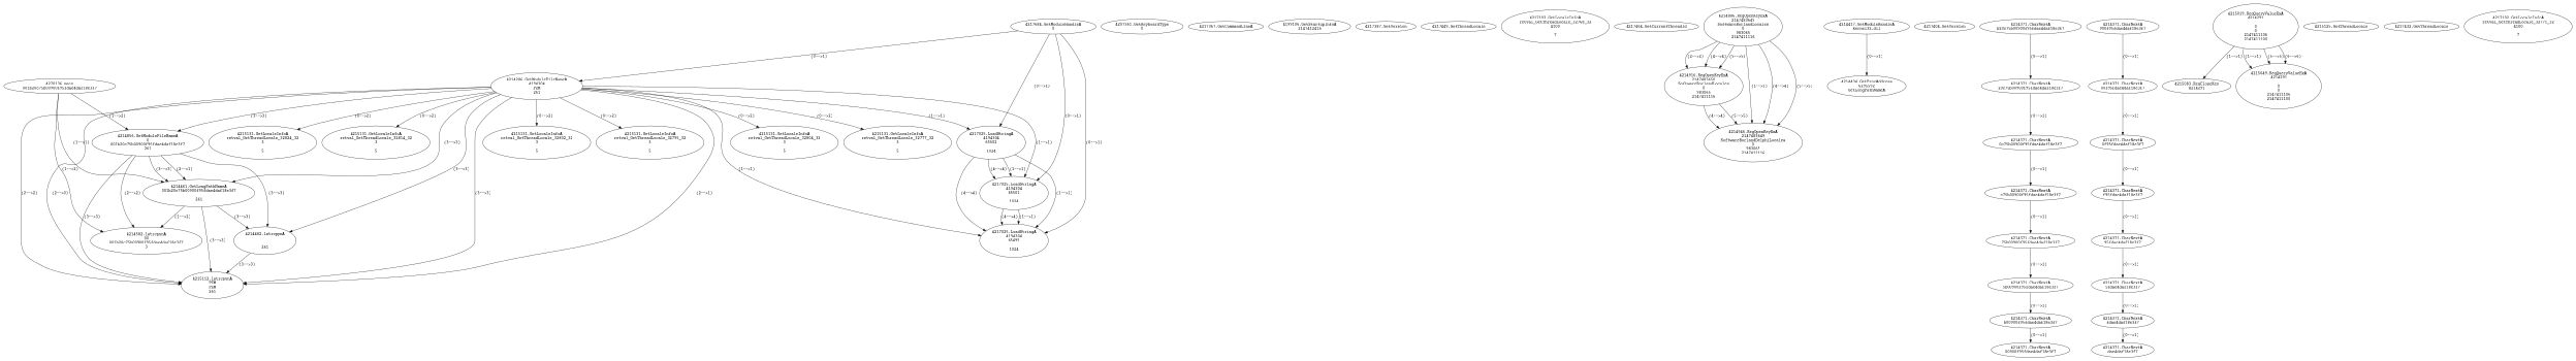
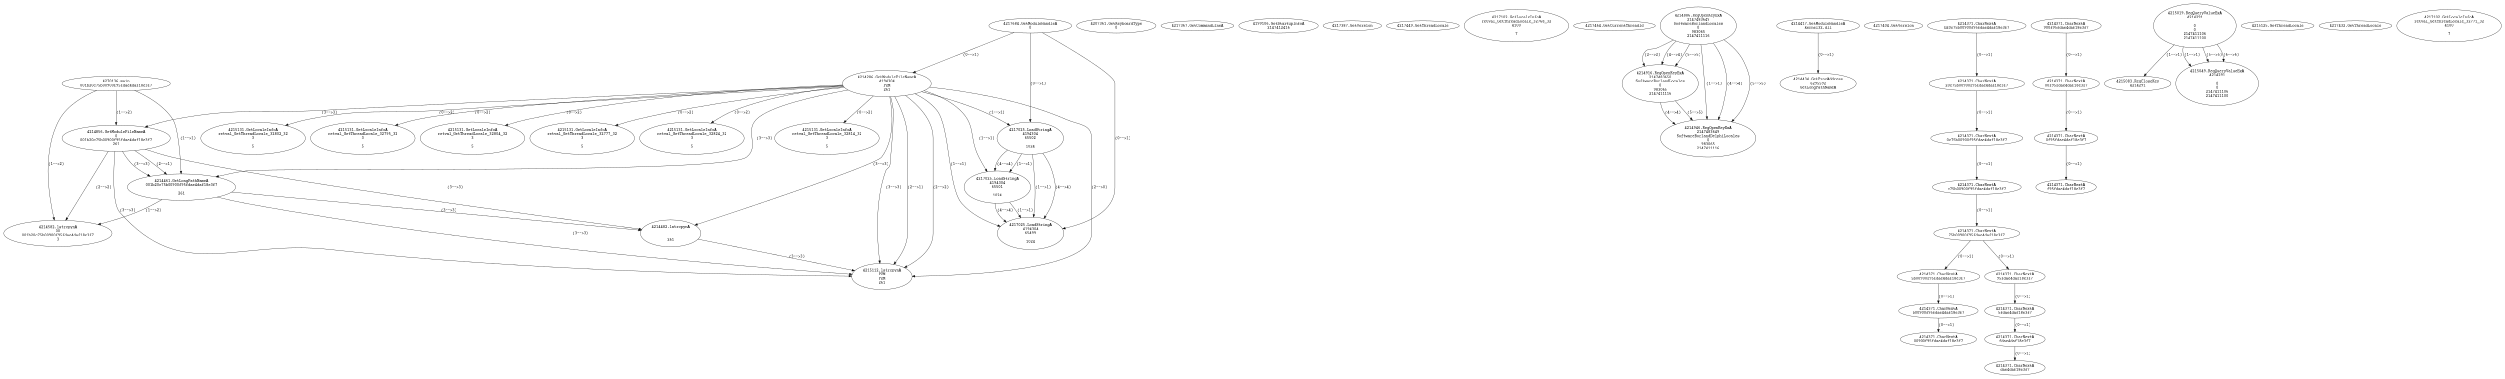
  digraph {
    fontname="Courier Prime"
    node [fontname="Courier Prime"]
    edge [fontname="Courier Prime"]
    n1 [label="4270136.main\n001b20c75b00900f95fdae4daf18e3f7"]
    n2 [label="4214856.GetModuleFileNameA\n0\n001b20c75b00900f95fdae4daf18e3f7\n261"]
    n3 [label="4214461.GetLongPathNameA\n001b20c75b00900f95fdae4daf18e3f7\n\n261"]
    n4 [label="4214582.lstrcpynA\n00\n001b20c75b00900f95fdae4daf18e3f7\n3"]
    n5 [label="4214482.lstrcpynA\n\n\n261"]
    n6 [label="4215112.lstrcpynA\nPZM\nPZM\n261"]
    n7 [label="4217684.GetModuleHandleA\n0"]
    n8 [label="4214286.GetModuleFileNameA\n4194304\nPZM\n261"]
    n9 [label="4217025.LoadStringA\n4194304\n65502\n\n1024"]
    n10 [label="4217025.LoadStringA\n4194304\n65501\n\n1024"]
    n11 [label="4217025.LoadStringA\n4194304\n65499\n\n1024"]
    n12 [label="4215131.GetLocaleInfoA\nretval_GetThreadLocale_32802_32\n3\n\n5"]
    n13 [label="4215131.GetLocaleInfoA\nretval_GetThreadLocale_32795_32\n3\n\n5"]
    n14 [label="4215131.GetLocaleInfoA\nretval_GetThreadLocale_32804_32\n3\n\n5"]
    n15 [label="4215131.GetLocaleInfoA\nretval_GetThreadLocale_32777_32\n3\n\n5"]
    n16 [label="4215131.GetLocaleInfoA\nretval_GetThreadLocale_32824_32\n3\n\n5"]
    n17 [label="4215131.GetLocaleInfoA\nretval_GetThreadLocale_32814_32\n3\n\n5"]
    n18 [label="4207361.GetKeyboardType\n0"]
    n19 [label="4217367.GetCommandLineA\n"]
    n20 [label="4199106.GetStartupInfoA\n2147412416"]
    n21 [label="4217387.GetVersion\n"]
    n22 [label="4217449.GetThreadLocale\n"]
    n23 [label="4217102.GetLocaleInfoA\nretval_GetThreadLocale_32768_32\n4100\n\n7"]
    n24 [label="4217464.GetCurrentThreadId\n"]
    n25 [label="4214886.RegOpenKeyExA\n2147483649\nSoftware\Borland\Locales\n0\n983065\n2147411116"]
    n26 [label="4214916.RegOpenKeyExA\n2147483650\nSoftware\Borland\Locales\n0\n983065\n2147411116"]
    n27 [label="4214946.RegOpenKeyExA\n2147483649\nSoftware\Borland\Delphi\Locales\n0\n983065\n2147411116"]
    n28 [label="4214417.GetModuleHandleA\nkernel32.dll"]
    n29 [label="4214434.GetProcAddress\n6295592\nGetLongPathNameA"]
    n30 [label="4217404.GetVersion\n"]
    n31 [label="4214371.CharNextA\nb20c75b00900f95fdae4daf18e3f7"]
    n32 [label="4214371.CharNextA\n20c75b00900f95fdae4daf18e3f7"]
    n33 [label="4214371.CharNextA\n0c75b00900f95fdae4daf18e3f7"]
    n34 [label="4214371.CharNextA\nc75b00900f95fdae4daf18e3f7"]
    n35 [label="4214371.CharNextA\n75b00900f95fdae4daf18e3f7"]
    n36 [label="4214371.CharNextA\n5b00900f95fdae4daf18e3f7"]
    n37 [label="4214371.CharNextA\nb00900f95fdae4daf18e3f7"]
    n38 [label="4214371.CharNextA\n00900f95fdae4daf18e3f7"]
    n39 [label="4214371.CharNextA\n900f95fdae4daf18e3f7"]
    n40 [label="4214371.CharNextA\n00f95fdae4daf18e3f7"]
    n41 [label="4214371.CharNextA\n0f95fdae4daf18e3f7"]
    n42 [label="4214371.CharNextA\nf95fdae4daf18e3f7"]
    n43 [label="4214371.CharNextA\n95fdae4daf18e3f7"]
    n44 [label="4214371.CharNextA\n5fdae4daf18e3f7"]
    n45 [label="4214371.CharNextA\nfdae4daf18e3f7"]
    n46 [label="4214371.CharNextA\ndae4daf18e3f7"]
    n47 [label="4215019.RegQueryValueExA\n4214291\n\n0\n0\n2147411106\n2147411100"]
    n48 [label="4215083.RegCloseKey\n4214291"]
    n49 [label="4215049.RegQueryValueExA\n4214291\n\n0\n0\n2147411106\n2147411100"]
    n50 [label="4215125.GetThreadLocale\n"]
    n51 [label="4217432.GetThreadLocale\n"]
    n52 [label="4217102.GetLocaleInfoA\nretval_GetThreadLocale_32771_32\n4100\n\n7"]
    n1 -> n2 [label="(1-->2)"]
    n1 -> n3 [label="(1-->1)"]
    n1 -> n4 [label="(1-->2)"]
    n2 -> n3 [label="(2-->1)"]
    n2 -> n3 [label="(3-->3)"]
    n2 -> n4 [label="(2-->2)"]
    n2 -> n5 [label="(3-->3)"]
    n2 -> n6 [label="(3-->3)"]
    n3 -> n4 [label="(1-->2)"]
    n3 -> n5 [label="(3-->3)"]
    n3 -> n6 [label="(3-->3)"]
    n5 -> n6 [label="(3-->3)"]
    n7 -> n8 [label="(0-->1)"]
    n7 -> n9 [label="(0-->1)"]
-   n7 -> n10 [label="(0-->1)"]
    n7 -> n11 [label="(0-->1)"]
    n8 -> n2 [label="(3-->3)"]
    n8 -> n3 [label="(3-->3)"]
    n8 -> n5 [label="(3-->3)"]
    n8 -> n6 [label="(2-->1)"]
    n8 -> n6 [label="(2-->2)"]
    n8 -> n6 [label="(3-->3)"]
    n8 -> n6 [label="(2-->0)"]
    n8 -> n9 [label="(1-->1)"]
    n8 -> n10 [label="(1-->1)"]
    n8 -> n11 [label="(1-->1)"]
    n8 -> n12 [label="(0-->2)"]
    n8 -> n13 [label="(0-->2)"]
    n8 -> n14 [label="(0-->2)"]
    n8 -> n15 [label="(0-->2)"]
    n8 -> n16 [label="(0-->2)"]
    n8 -> n17 [label="(0-->2)"]
    n9 -> n10 [label="(1-->1)"]
    n9 -> n10 [label="(4-->4)"]
    n9 -> n11 [label="(1-->1)"]
    n9 -> n11 [label="(4-->4)"]
    n10 -> n11 [label="(1-->1)"]
    n10 -> n11 [label="(4-->4)"]
    n25 -> n26 [label="(2-->2)"]
    n25 -> n26 [label="(4-->4)"]
    n25 -> n26 [label="(5-->5)"]
    n25 -> n27 [label="(1-->1)"]
    n25 -> n27 [label="(4-->4)"]
    n25 -> n27 [label="(5-->5)"]
    n26 -> n27 [label="(4-->4)"]
    n26 -> n27 [label="(5-->5)"]
    n28 -> n29 [label="(0-->1)"]
    n31 -> n32 [label="(0-->1)"]
    n32 -> n33 [label="(0-->1)"]
    n33 -> n34 [label="(0-->1)"]
    n34 -> n35 [label="(0-->1)"]
    n35 -> n36 [label="(0-->1)"]
    n36 -> n37 [label="(0-->1)"]
    n37 -> n38 [label="(0-->1)"]
    n39 -> n40 [label="(0-->1)"]
    n40 -> n41 [label="(0-->1)"]
    n41 -> n42 [label="(0-->1)"]
-   n42 -> n43 [label="(0-->1)"]
+   n35 -> n43 [label="(0-->1)"]
    n43 -> n44 [label="(0-->1)"]
    n44 -> n45 [label="(0-->1)"]
    n45 -> n46 [label="(0-->1)"]
    n47 -> n48 [label="(1-->1)"]
    n47 -> n49 [label="(1-->1)"]
    n47 -> n49 [label="(5-->5)"]
    n47 -> n49 [label="(6-->6)"]
  }
